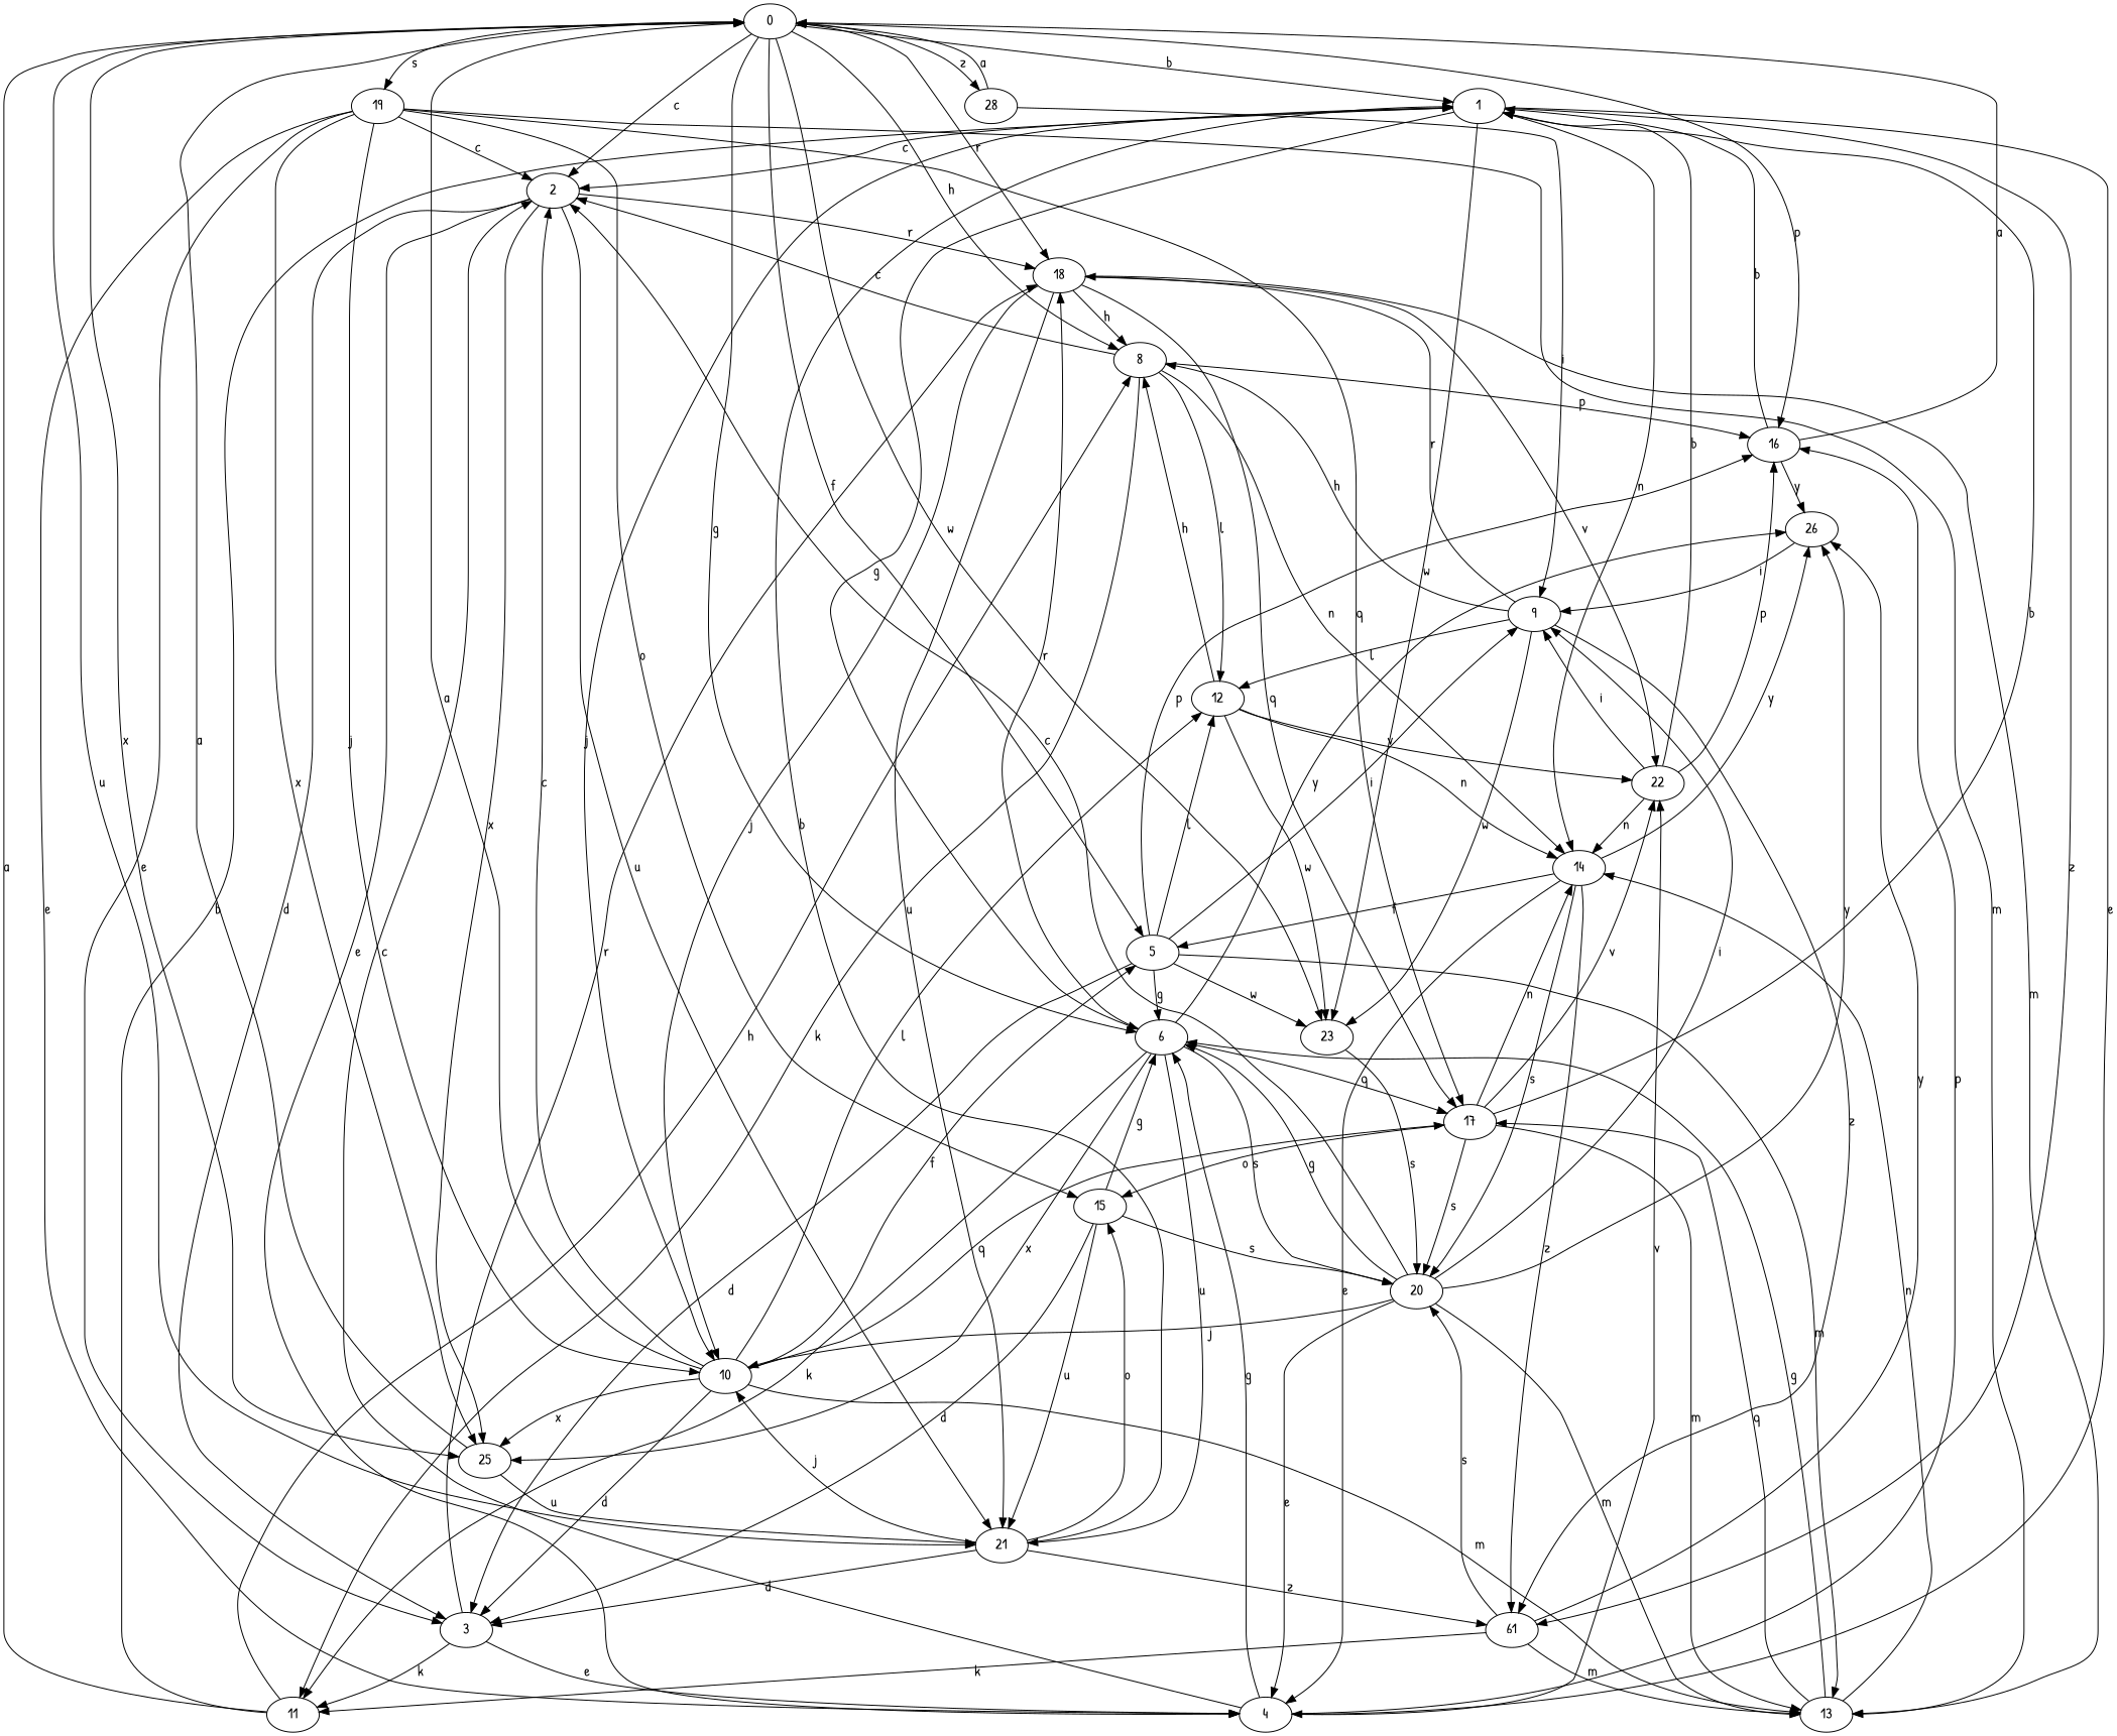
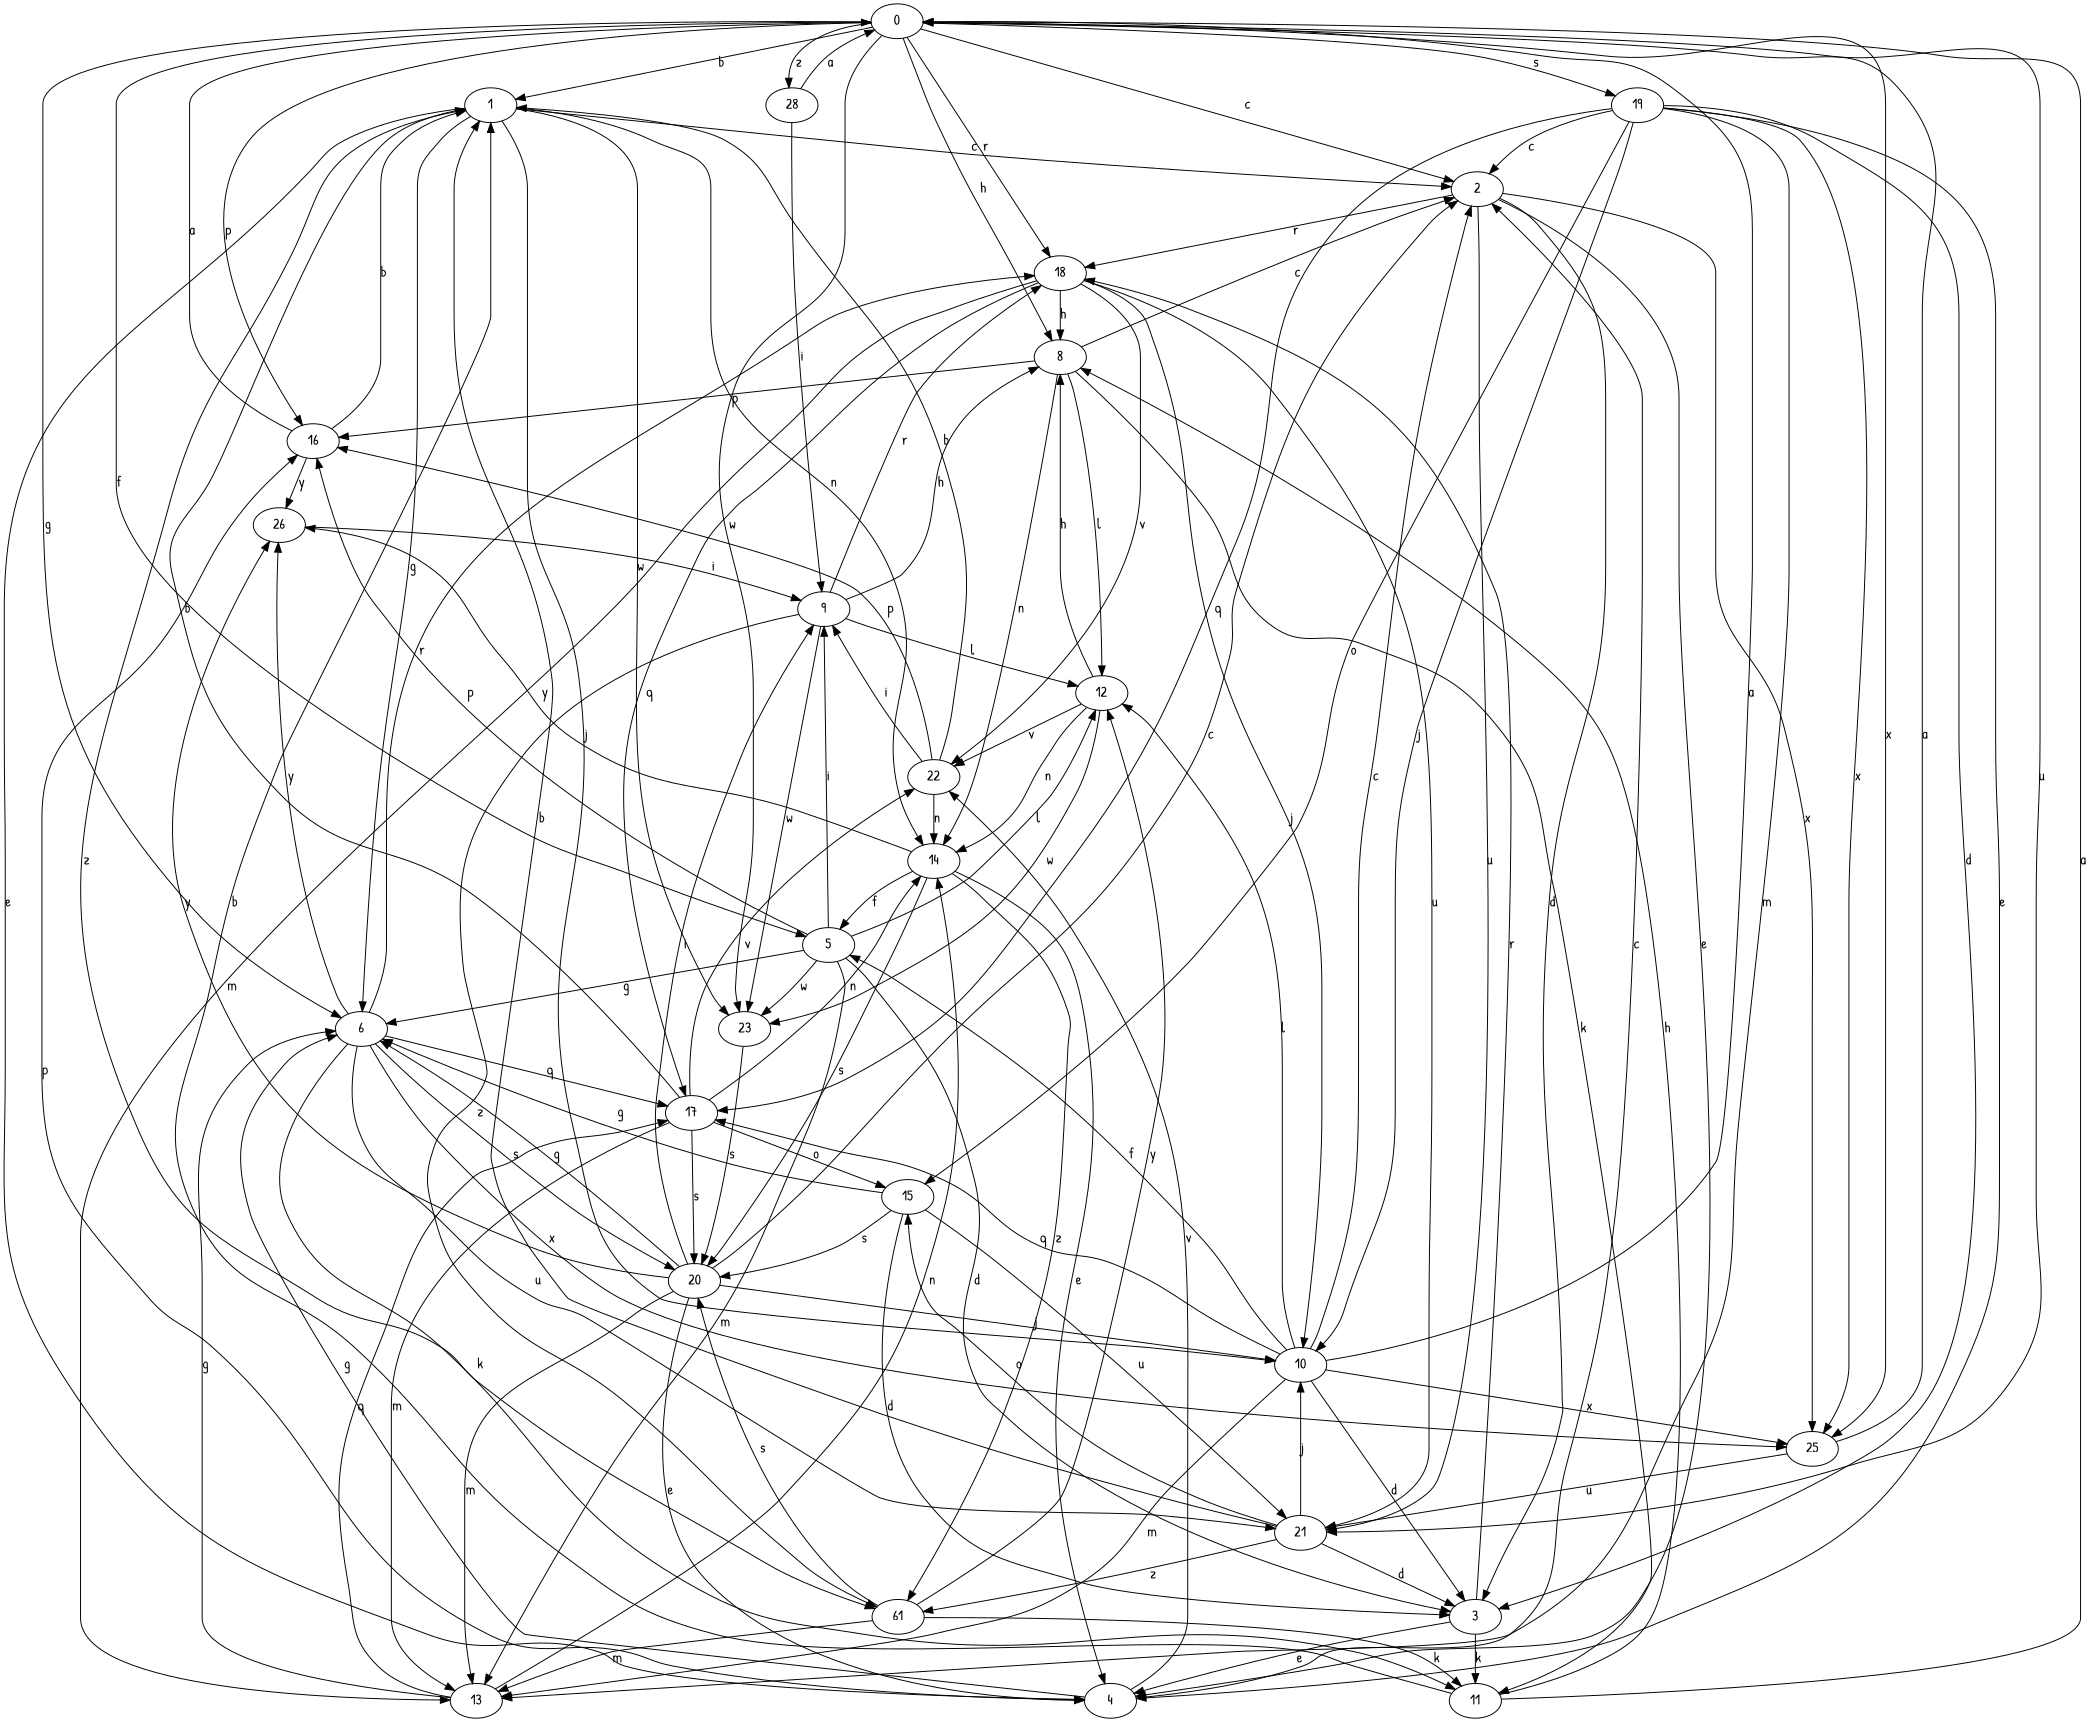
  strict digraph {
    fontname="Patrick Hand"
    node [fontname="Patrick Hand"]
    edge [fontname="Patrick Hand"]
    0
    1
    2
    5
    6
    8
    16
    18
    19
    21
    23
    25
    28
    4
    10
    14
    n17 [label=61]
    3
    9
    12
    13
    11
    20
    17
    26
    22
    15
    0 -> 1 [label=b]
    0 -> 2 [label=c]
    0 -> 5 [label=f]
    0 -> 6 [label=g]
    0 -> 8 [label=h]
    0 -> 16 [label=p]
    0 -> 18 [label=r]
    0 -> 19 [label=s]
    0 -> 21 [label=u]
    0 -> 23 [label=w]
    0 -> 25 [label=x]
    0 -> 28 [label=z]
    1 -> 2 [label=c]
    1 -> 6 [label=g]
    1 -> 23 [label=w]
    1 -> 4 [label=e]
    1 -> 10 [label=j]
    1 -> 14 [label=n]
    1 -> n17 [label=z]
    2 -> 18 [label=r]
    2 -> 21 [label=u]
    2 -> 25 [label=x]
    2 -> 4 [label=e]
    2 -> 3 [label=d]
    5 -> 6 [label=g]
    5 -> 16 [label=p]
    5 -> 23 [label=w]
    5 -> 3 [label=d]
    5 -> 9 [label=i]
    5 -> 12 [label=l]
    5 -> 13 [label=m]
    6 -> 18 [label=r]
    6 -> 21 [label=u]
    6 -> 25 [label=x]
    6 -> 11 [label=k]
    6 -> 20 [label=s]
    6 -> 17 [label=q]
    6 -> 26 [label=y]
    8 -> 2 [label=c]
    8 -> 16 [label=p]
    8 -> 14 [label=n]
    8 -> 12 [label=l]
    8 -> 11 [label=k]
    16 -> 0 [label=a]
    16 -> 1 [label=b]
    16 -> 26 [label=y]
    18 -> 8 [label=h]
    18 -> 21 [label=u]
    18 -> 10 [label=j]
    18 -> 13 [label=m]
    18 -> 17 [label=q]
    18 -> 22 [label=v]
    19 -> 2 [label=c]
    19 -> 25 [label=x]
    19 -> 4 [label=e]
    19 -> 10 [label=j]
-   19 -> 3 [label=e]
+   19 -> 3 [label=d]
    19 -> 13 [label=m]
    19 -> 17 [label=q]
    19 -> 15 [label=o]
    21 -> 1 [label=b]
    21 -> 10 [label=j]
    21 -> n17 [label=z]
    21 -> 3 [label=d]
    21 -> 15 [label=o]
    23 -> 20 [label=s]
    25 -> 0 [label=a]
    25 -> 21 [label=u]
    28 -> 0 [label=a]
    28 -> 9 [label=i]
    4 -> 2 [label=c]
    4 -> 6 [label=g]
    4 -> 16 [label=p]
    4 -> 22 [label=v]
    10 -> 0 [label=a]
    10 -> 2 [label=c]
    10 -> 5 [label=f]
    10 -> 25 [label=x]
    10 -> 3 [label=d]
    10 -> 12 [label=l]
    10 -> 13 [label=m]
    10 -> 17 [label=q]
    14 -> 5 [label=f]
    14 -> 4 [label=e]
    14 -> n17 [label=z]
    14 -> 20 [label=s]
    14 -> 26 [label=y]
    n17 -> 13 [label=m]
    n17 -> 11 [label=k]
    n17 -> 20 [label=s]
-   n17 -> 26 [label=y]
+   n17 -> 12 [label=y]
    3 -> 18 [label=r]
    3 -> 4 [label=e]
    3 -> 11 [label=k]
    9 -> 8 [label=h]
    9 -> 18 [label=r]
    9 -> 23 [label=w]
    9 -> n17 [label=z]
    9 -> 12 [label=l]
    12 -> 8 [label=h]
    12 -> 23 [label=w]
    12 -> 14 [label=n]
    12 -> 22 [label=v]
    13 -> 6 [label=g]
    13 -> 14 [label=n]
    13 -> 17 [label=q]
    11 -> 0 [label=a]
    11 -> 1 [label=b]
    11 -> 8 [label=h]
    20 -> 2 [label=c]
    20 -> 6 [label=g]
    20 -> 4 [label=e]
    20 -> 10 [label=j]
    20 -> 9 [label=i]
    20 -> 13 [label=m]
    20 -> 26 [label=y]
    17 -> 1 [label=b]
    17 -> 14 [label=n]
    17 -> 13 [label=m]
    17 -> 20 [label=s]
    17 -> 22 [label=v]
    17 -> 15 [label=o]
    26 -> 9 [label=i]
    22 -> 1 [label=b]
    22 -> 16 [label=p]
    22 -> 14 [label=n]
    22 -> 9 [label=i]
    15 -> 6 [label=g]
    15 -> 21 [label=u]
    15 -> 3 [label=d]
    15 -> 20 [label=s]
  }
